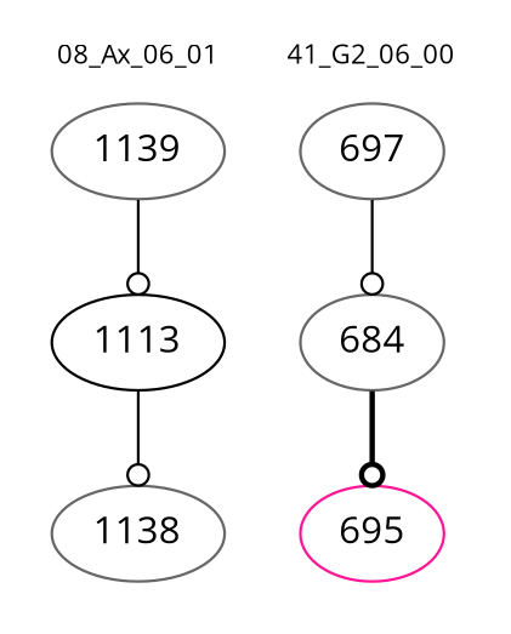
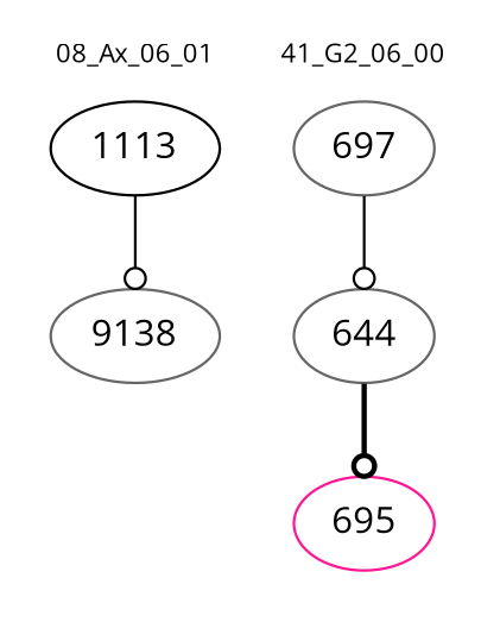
  digraph {
    fontname="Open Sans"
    node [color=gray40 fontname="Open Sans"]
    edge [arrowhead=odot color=black fontname="Open Sans" style=solid]
-   n1 [label=1139]
    n2 [color=black label=1113]
-   n3 [label=1138]
+   n3 [label=9138]
    n4 [label=697]
-   n5 [label=684]
+   n5 [label=644]
    n6 [color=deeppink label=695]
    subgraph cluster_1 {
      color=white
      fontsize=10
      label="08_Ax_06_01"
-     n1
      n2
      n3
    }
    subgraph cluster_2 {
      color=white
      fontsize=10
      label="41_G2_06_00"
      n4
      n5
      n6
    }
-   n1 -> n2
    n2 -> n3
    n4 -> n5
    n5 -> n6 [style=bold]
  }
